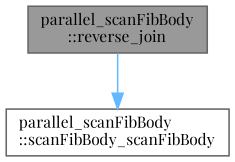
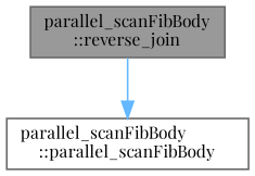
  digraph {
    rankdir=TB
    fontname="Playfair Display"
    node [fontname="Playfair Display" fontsize=10 shape=box style=filled]
    n1 [color=gray40 fillcolor=grey60 fontcolor=black height=0.2 label="parallel_scanFibBody\l::reverse_join" width=0.4]
-   n2 [color=grey40 fillcolor=white height=0.2 label="parallel_scanFibBody\l::scanFibBody_scanFibBody" width=0.4]
+   n2 [color=grey40 fillcolor=white height=0.2 label="parallel_scanFibBody\l::parallel_scanFibBody" width=0.4]
    n1 -> n2 [color=steelblue1 fontname="Playfair Display" fontsize=10 labelfontname=Helvetica labelfontsize=10 style=solid]
  }
